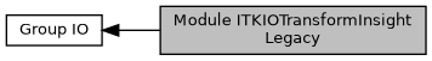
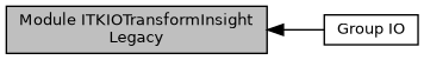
  digraph {
    rankdir=LR
    node [color=black fontname=Helvetica fontsize=10 shape=box style=filled]
    n1 [fillcolor=white height=0.2 label="Group IO" width=0.4]
    n2 [fillcolor=grey75 fontcolor=black height=0.2 label="Module ITKIOTransformInsight\lLegacy" width=0.4]
-   n1 -> n2 [dir=back fontname=Helvetica fontsize=10 labelfontname=Helvetica labelfontsize=10 shape=plaintext style=solid]
+   n2 -> n1 [dir=back fontname=Helvetica fontsize=10 labelfontname=Helvetica labelfontsize=10 shape=plaintext style=solid]
  }
